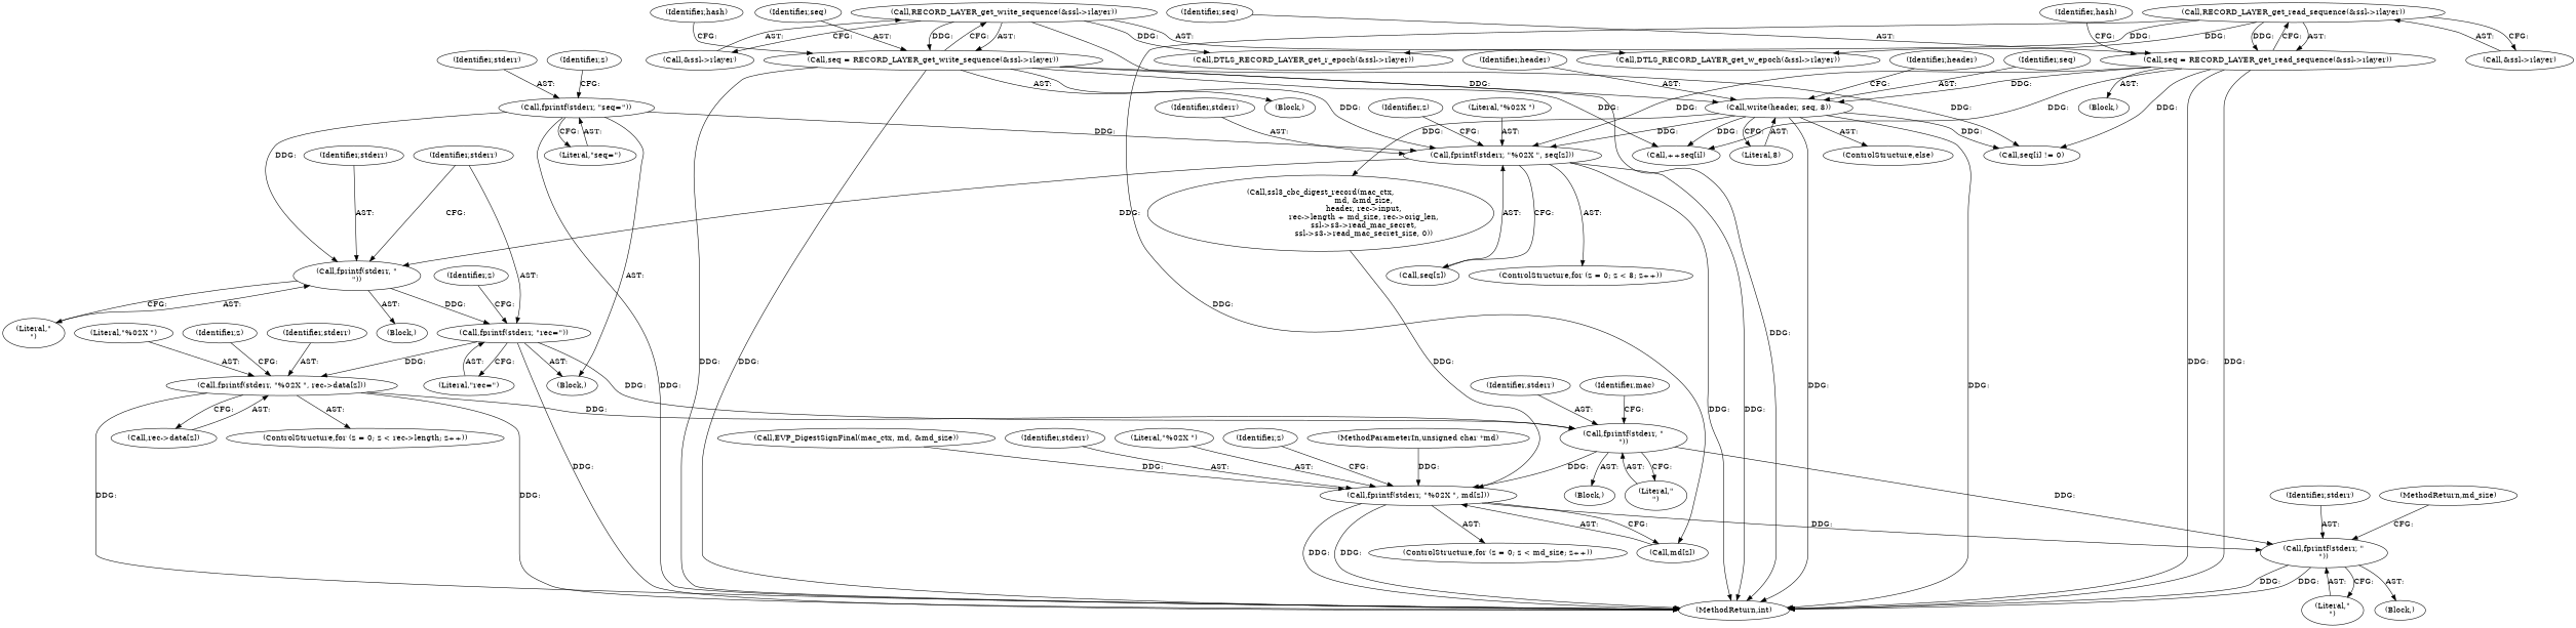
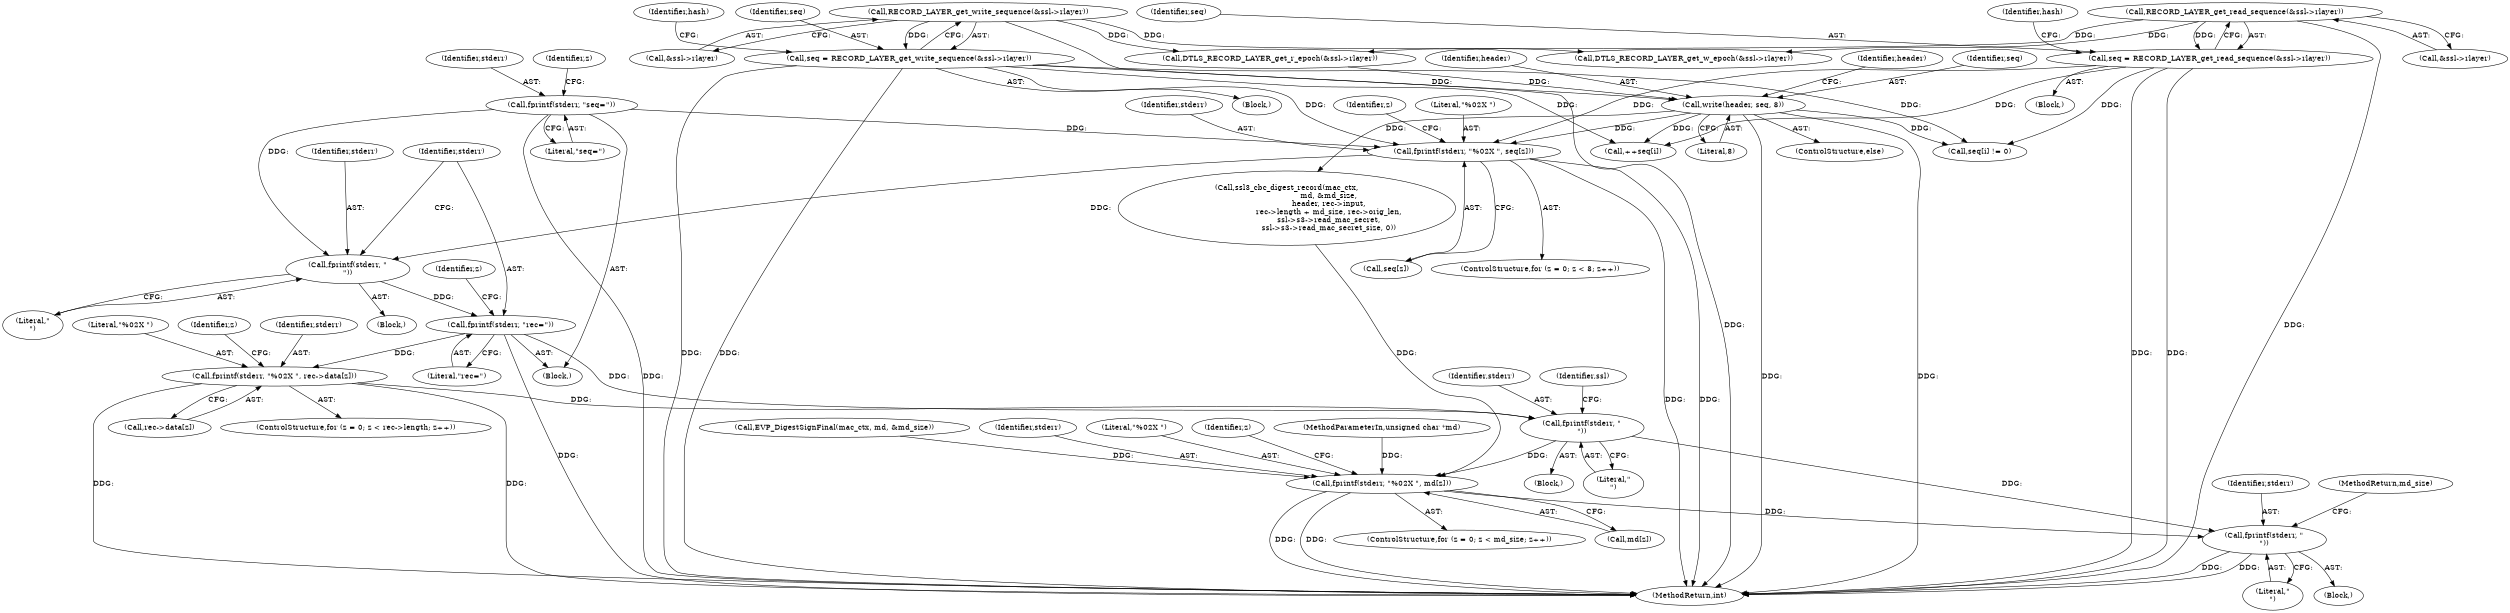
  digraph {
    n1 [label="(Call,fprintf(stderr, \"\n\"))"]
    n2 [label="(Call,fprintf(stderr, \"rec=\"))"]
    n3 [label="(Block,)"]
    n4 [label="(Literal,\"\n\")"]
    n5 [label="(Block,)"]
    n6 [label="(MethodReturn,int)"]
    n7 [label="(Call,fprintf(stderr, \"%02X \", rec->data[z]))"]
    n8 [label="(Call,fprintf(stderr, \"\n\"))"]
    n9 [label="(Literal,\"rec=\")"]
    n10 [label="(Call,fprintf(stderr, \"seq=\"))"]
    n11 [label="(Call,fprintf(stderr, \"%02X \", seq[z]))"]
    n12 [label="(Literal,\"seq=\")"]
    n13 [label="(Call,seq[z])"]
    n14 [label="(ControlStructure,for (z = 0; z < 8; z++))"]
    n15 [label="(Call,write(header, seq, 8))"]
    n16 [label="(ControlStructure,else)"]
    n17 [label="(Call,seq[i] != 0)"]
    n18 [label="(Literal,8)"]
    n19 [label="(Call,++seq[i])"]
    n20 [label="(Call,ssl3_cbc_digest_record(mac_ctx,\n                                   md, &md_size,\n                                   header, rec->input,\n                                   rec->length + md_size, rec->orig_len,\n                                   ssl->s3->read_mac_secret,\n                                   ssl->s3->read_mac_secret_size, 0))"]
    n21 [label="(Call,fprintf(stderr, \"%02X \", md[z]))"]
    n22 [label="(Call,seq = RECORD_LAYER_get_write_sequence(&ssl->rlayer))"]
    n23 [label="(Call,RECORD_LAYER_get_write_sequence(&ssl->rlayer))"]
    n24 [label="(Block,)"]
    n25 [label="(Call,DTLS_RECORD_LAYER_get_w_epoch(&ssl->rlayer))"]
    n26 [label="(Call,&ssl->rlayer)"]
    n27 [label="(Call,DTLS_RECORD_LAYER_get_r_epoch(&ssl->rlayer))"]
    n28 [label="(Call,seq = RECORD_LAYER_get_read_sequence(&ssl->rlayer))"]
    n29 [label="(Call,RECORD_LAYER_get_read_sequence(&ssl->rlayer))"]
    n30 [label="(Block,)"]
    n31 [label="(Call,&ssl->rlayer)"]
    n32 [label="(Call,rec->data[z])"]
    n33 [label="(ControlStructure,for (z = 0; z < rec->length; z++))"]
    n34 [label="(Call,fprintf(stderr, \"\n\"))"]
    n35 [label="(Block,)"]
    n36 [label="(Literal,\"\n\")"]
    n37 [label="(ControlStructure,for (z = 0; z < md_size; z++))"]
    n38 [label="(Call,md[z])"]
    n39 [label="(Block,)"]
    n40 [label="(Literal,\"\n\")"]
    n41 [label="(Identifier,stderr)"]
    n42 [label="(Identifier,stderr)"]
    n43 [label="(Literal,\"%02X \")"]
    n44 [label="(Identifier,z)"]
    n45 [label="(Identifier,stderr)"]
    n46 [label="(MethodParameterIn,unsigned char *md)"]
-   n47 [label="(Identifier,mac)"]
+   n47 [label="(Identifier,ssl)"]
    n48 [label="(Identifier,z)"]
    n49 [label="(Identifier,header)"]
    n50 [label="(Identifier,header)"]
    n51 [label="(Literal,\"%02X \")"]
    n52 [label="(Call,EVP_DigestSignFinal(mac_ctx, md, &md_size))"]
    n53 [label="(Identifier,stderr)"]
    n54 [label="(Literal,\"%02X \")"]
    n55 [label="(Identifier,z)"]
    n56 [label="(MethodReturn,md_size)"]
    n57 [label="(Identifier,seq)"]
    n58 [label="(Identifier,z)"]
    n59 [label="(Identifier,stderr)"]
    n60 [label="(Identifier,stderr)"]
    n61 [label="(Identifier,seq)"]
    n62 [label="(Identifier,stderr)"]
    n63 [label="(Identifier,hash)"]
    n64 [label="(Identifier,stderr)"]
    n65 [label="(Identifier,hash)"]
    n66 [label="(Identifier,seq)"]
    n67 [label="(Identifier,z)"]
    n1 -> n2 [label="DDG: "]
    n1 -> n3 [label="AST: "]
    n1 -> n4 [label="CFG: "]
    n2 -> n5 [label="AST: "]
    n2 -> n6 [label="DDG: "]
    n2 -> n7 [label="DDG: "]
    n2 -> n8 [label="DDG: "]
    n2 -> n9 [label="CFG: "]
    n4 -> n1 [label="AST: "]
    n7 -> n6 [label="DDG: "]
    n7 -> n6 [label="DDG: "]
    n7 -> n8 [label="DDG: "]
    n7 -> n32 [label="CFG: "]
    n7 -> n33 [label="AST: "]
    n8 -> n21 [label="DDG: "]
    n8 -> n34 [label="DDG: "]
    n8 -> n35 [label="AST: "]
    n8 -> n36 [label="CFG: "]
    n9 -> n2 [label="AST: "]
    n10 -> n1 [label="DDG: "]
    n10 -> n5 [label="AST: "]
    n10 -> n6 [label="DDG: "]
    n10 -> n11 [label="DDG: "]
    n10 -> n12 [label="CFG: "]
    n11 -> n1 [label="DDG: "]
    n11 -> n6 [label="DDG: "]
    n11 -> n6 [label="DDG: "]
    n11 -> n13 [label="CFG: "]
    n11 -> n14 [label="AST: "]
    n12 -> n10 [label="AST: "]
    n13 -> n11 [label="AST: "]
    n15 -> n6 [label="DDG: "]
    n15 -> n6 [label="DDG: "]
    n15 -> n11 [label="DDG: "]
    n15 -> n16 [label="AST: "]
    n15 -> n17 [label="DDG: "]
    n15 -> n18 [label="CFG: "]
    n15 -> n19 [label="DDG: "]
    n15 -> n20 [label="DDG: "]
    n18 -> n15 [label="AST: "]
    n20 -> n21 [label="DDG: "]
    n21 -> n6 [label="DDG: "]
    n21 -> n6 [label="DDG: "]
    n21 -> n34 [label="DDG: "]
    n21 -> n37 [label="AST: "]
    n21 -> n38 [label="CFG: "]
    n22 -> n6 [label="DDG: "]
    n22 -> n6 [label="DDG: "]
    n22 -> n11 [label="DDG: "]
    n22 -> n15 [label="DDG: "]
    n22 -> n17 [label="DDG: "]
    n22 -> n19 [label="DDG: "]
    n22 -> n23 [label="CFG: "]
    n22 -> n24 [label="AST: "]
    n23 -> n6 [label="DDG: "]
    n23 -> n22 [label="AST: "]
    n23 -> n22 [label="DDG: "]
-   n23 -> n25 [label="AST: "]
+   n23 -> n25 [label="DDG: "]
    n23 -> n26 [label="CFG: "]
    n23 -> n27 [label="DDG: "]
    n26 -> n23 [label="AST: "]
    n28 -> n6 [label="DDG: "]
    n28 -> n6 [label="DDG: "]
    n28 -> n11 [label="DDG: "]
-   n28 -> n15 [label="DDG: "]
+   n27 -> n15 [label="DDG: "]
    n28 -> n17 [label="DDG: "]
    n28 -> n19 [label="DDG: "]
    n28 -> n29 [label="CFG: "]
    n28 -> n30 [label="AST: "]
-   n29 -> n38 [label="DDG: "]
+   n29 -> n6 [label="DDG: "]
    n29 -> n25 [label="DDG: "]
    n29 -> n27 [label="DDG: "]
    n29 -> n28 [label="AST: "]
    n29 -> n28 [label="DDG: "]
    n29 -> n31 [label="CFG: "]
    n31 -> n29 [label="AST: "]
    n32 -> n7 [label="AST: "]
    n34 -> n6 [label="DDG: "]
    n34 -> n6 [label="DDG: "]
    n34 -> n39 [label="AST: "]
    n34 -> n40 [label="CFG: "]
    n36 -> n8 [label="AST: "]
    n38 -> n21 [label="AST: "]
    n40 -> n34 [label="AST: "]
    n41 -> n21 [label="AST: "]
    n42 -> n8 [label="AST: "]
    n43 -> n21 [label="AST: "]
    n44 -> n21 [label="CFG: "]
    n45 -> n34 [label="AST: "]
    n46 -> n21 [label="DDG: "]
    n47 -> n8 [label="CFG: "]
    n48 -> n11 [label="CFG: "]
    n49 -> n15 [label="AST: "]
    n50 -> n15 [label="CFG: "]
    n51 -> n7 [label="AST: "]
    n52 -> n21 [label="DDG: "]
    n53 -> n1 [label="CFG: "]
    n53 -> n2 [label="AST: "]
    n54 -> n11 [label="AST: "]
    n55 -> n7 [label="CFG: "]
    n56 -> n34 [label="CFG: "]
    n57 -> n15 [label="AST: "]
    n58 -> n10 [label="CFG: "]
    n59 -> n7 [label="AST: "]
    n60 -> n11 [label="AST: "]
    n61 -> n22 [label="AST: "]
    n62 -> n1 [label="AST: "]
    n63 -> n28 [label="CFG: "]
    n64 -> n10 [label="AST: "]
    n65 -> n22 [label="CFG: "]
    n66 -> n28 [label="AST: "]
    n67 -> n2 [label="CFG: "]
  }
